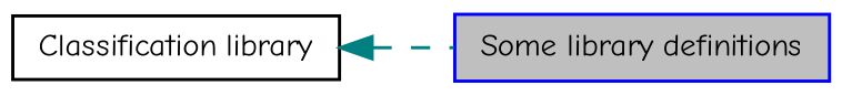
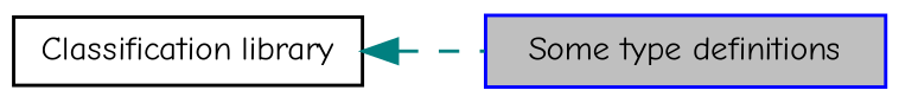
  digraph {
    rankdir=LR
    fontname="Comic Neue"
    node [fontname="Comic Neue" fontsize=10 shape=record style=filled]
    n1 [color=black fillcolor=white height=0.2 label="Classification library" width=0.4]
-   n2 [color=blue fillcolor=grey75 fontcolor=black height=0.2 label="Some library definitions" width=0.4]
+   n2 [color=blue fillcolor=grey75 fontcolor=black height=0.2 label="Some type definitions" width=0.4]
    n1 -> n2 [dir=back fontname="Comic Neue" fontsize=10 labelfontname=Helvetica labelfontsize=10 shape=plaintext style=dashed color=teal]
  }
